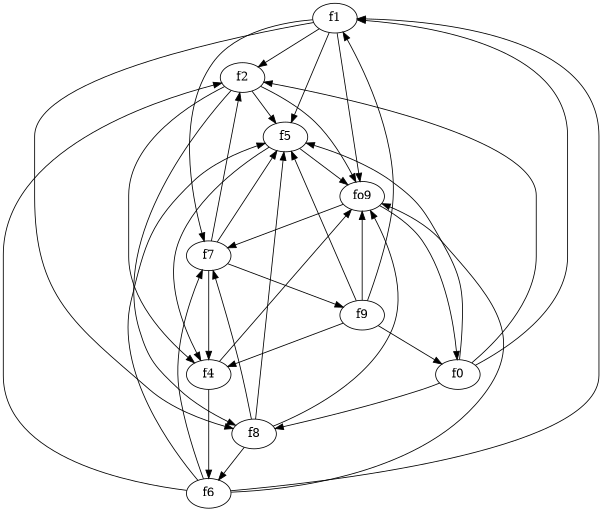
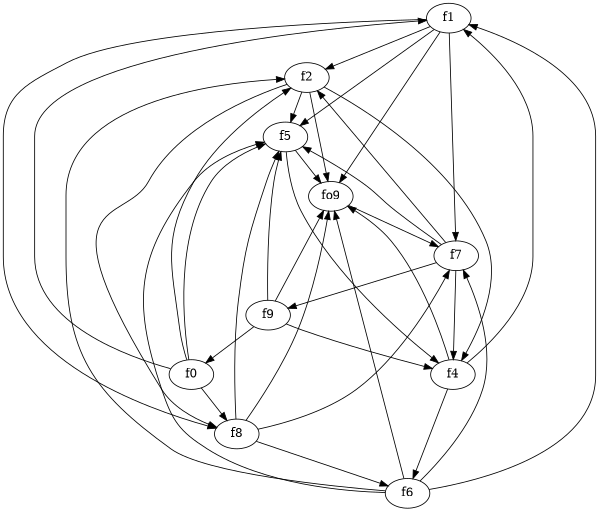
  strict digraph {
    edge [weight=2]
    f1
    f2
    f5
    f7
    f8
    n6 [label=fo9]
    f4
    f9
    f6
    n10 [label=f0]
    f1 -> f2
    f1 -> f5
    f1 -> f7
    f1 -> f8
    f1 -> n6
    f2 -> f5
    f2 -> f8
    f2 -> n6
    f2 -> f4
    f5 -> n6
    f5 -> f4
    f7 -> f2
    f7 -> f5
    f7 -> f4
    f7 -> f9
    f8 -> f5
    f8 -> f7
    f8 -> n6
    f8 -> f6
    n6 -> f7
-   n6 -> n10
    f4 -> n6
    f4 -> f6
-   f9 -> f1
+   f4 -> f1
    f9 -> f5
    f9 -> n6
    f9 -> f4
    f9 -> n10
    f6 -> f1
    f6 -> f2
    f6 -> f5
    f6 -> f7
    f6 -> n6
    n10 -> f1
    n10 -> f2
    n10 -> f5
    n10 -> f8
  }
